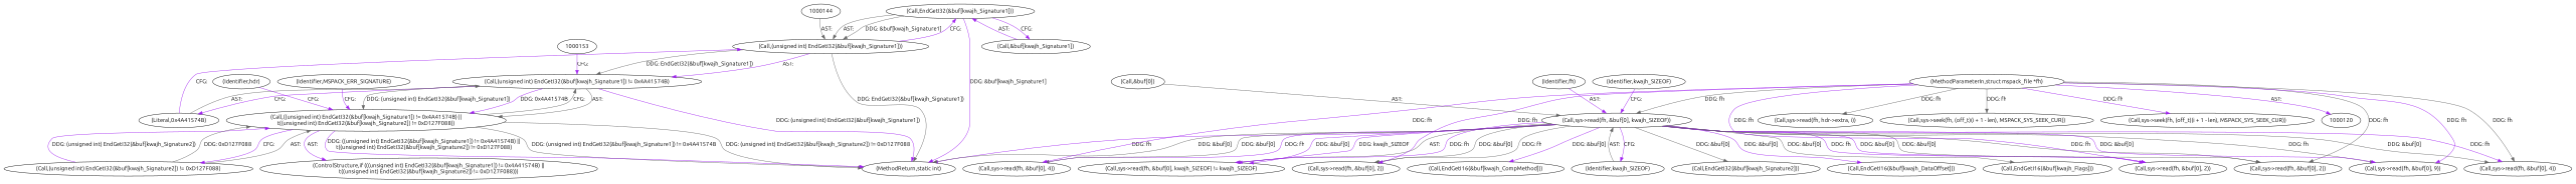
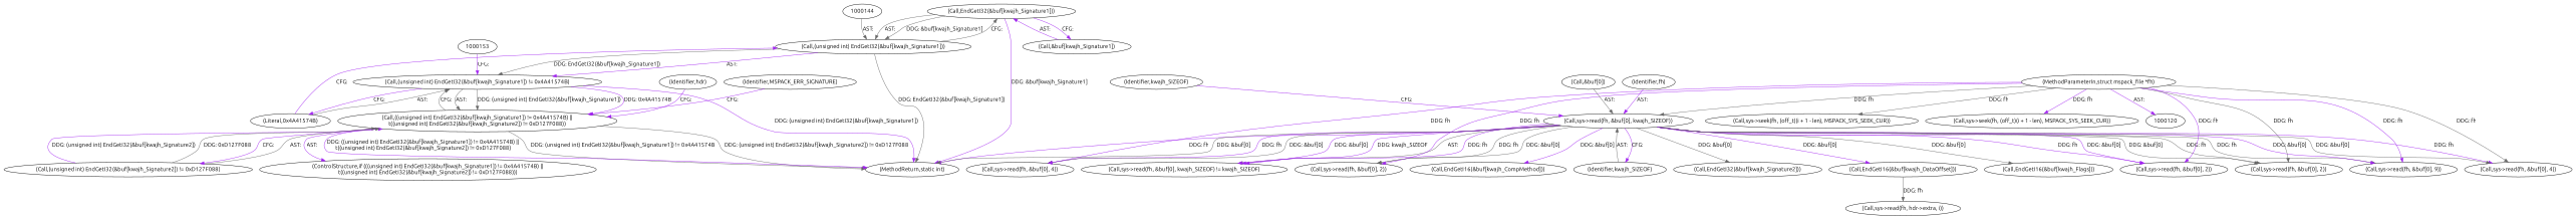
  digraph {
    fontname=Ubuntu
    node [fontname=Ubuntu]
    edge [color=purple fontname=Ubuntu]
    n1 [label="(Call,EndGetI32(&buf[kwajh_Signature1]))"]
    n2 [label="(Call,(unsigned int) EndGetI32(&buf[kwajh_Signature1]))"]
    n3 [label="(MethodReturn,static int)"]
    n4 [label="(Call,&buf[kwajh_Signature1])"]
    n5 [label="(Call,(unsigned int) EndGetI32(&buf[kwajh_Signature1]) != 0x4A41574B)"]
    n6 [label="(Call,sys->read(fh, &buf[0], kwajh_SIZEOF))"]
    n7 [label="(Call,sys->read(fh, &buf[0], kwajh_SIZEOF) != kwajh_SIZEOF)"]
    n8 [label="(Call,sys->read(fh, &buf[0], 2))"]
    n9 [label="(Call,sys->read(fh, &buf[0], 2))"]
    n10 [label="(Call,EndGetI16(&buf[kwajh_CompMethod]))"]
    n11 [label="(Call,sys->read(fh, &buf[0], 9))"]
    n12 [label="(Call,sys->read(fh, &buf[0], 4))"]
    n13 [label="(Identifier,kwajh_SIZEOF)"]
    n14 [label="(Call,sys->read(fh, &buf[0], 4))"]
    n15 [label="(Call,sys->read(fh, &buf[0], 2))"]
    n16 [label="(Call,EndGetI32(&buf[kwajh_Signature2]))"]
    n17 [label="(Call,EndGetI16(&buf[kwajh_DataOffset]))"]
    n18 [label="(Call,EndGetI16(&buf[kwajh_Flags]))"]
    n19 [label="(MethodParameterIn,struct mspack_file *fh)"]
    n20 [label="(Call,sys->read(fh, hdr->extra, i))"]
    n21 [label="(Call,sys->seek(fh, (off_t)(i + 1 - len), MSPACK_SYS_SEEK_CUR))"]
    n22 [label="(Call,sys->seek(fh, (off_t)(i + 1 - len), MSPACK_SYS_SEEK_CUR))"]
    1000120
    n24 [label="(Call,((unsigned int) EndGetI32(&buf[kwajh_Signature1]) != 0x4A41574B) ||\n\t((unsigned int) EndGetI32(&buf[kwajh_Signature2]) != 0xD127F088))"]
    n25 [label="(Literal,0x4A41574B)"]
    n26 [label="(Call,(unsigned int) EndGetI32(&buf[kwajh_Signature2]) != 0xD127F088)"]
    n27 [label="(ControlStructure,if (((unsigned int) EndGetI32(&buf[kwajh_Signature1]) != 0x4A41574B) ||\n\t((unsigned int) EndGetI32(&buf[kwajh_Signature2]) != 0xD127F088)))"]
    n28 [label="(Identifier,fh)"]
    n29 [label="(Identifier,hdr)"]
    n30 [label="(Identifier,kwajh_SIZEOF)"]
    n31 [label="(Call,&buf[0])"]
    n32 [label="(Identifier,MSPACK_ERR_SIGNATURE)"]
    1000144
    1000153
    n1 -> n2 [color=gray40 label="AST: "]
    n1 -> n2 [color=gray40 label="DDG: &buf[kwajh_Signature1]"]
    n1 -> n3 [label="DDG: &buf[kwajh_Signature1]"]
    n1 -> n4 [label="CFG: "]
-   n2 -> n1 [label="CFG: "]
+   n2 -> n1 [color=gray40 label="CFG: "]
    n2 -> n3 [color=gray40 label="DDG: EndGetI32(&buf[kwajh_Signature1])"]
    n2 -> n5 [label="AST: "]
    n2 -> n5 [color=gray40 label="DDG: EndGetI32(&buf[kwajh_Signature1])"]
    n4 -> n1 [label="AST: "]
    n5 -> n3 [label="DDG: (unsigned int) EndGetI32(&buf[kwajh_Signature1])"]
    n5 -> n24 [color=gray40 label="AST: "]
    n5 -> n24 [color=gray40 label="DDG: (unsigned int) EndGetI32(&buf[kwajh_Signature1])"]
    n5 -> n24 [label="DDG: 0x4A41574B"]
    n5 -> n25 [label="CFG: "]
    n6 -> n3 [label="DDG: fh"]
    n6 -> n3 [color=gray40 label="DDG: &buf[0]"]
    n6 -> n7 [color=gray40 label="AST: "]
    n6 -> n7 [label="DDG: fh"]
    n6 -> n7 [label="DDG: &buf[0]"]
    n6 -> n7 [label="DDG: kwajh_SIZEOF"]
    n6 -> n8 [label="DDG: fh"]
    n6 -> n8 [label="DDG: &buf[0]"]
    n6 -> n9 [color=gray40 label="DDG: fh"]
    n6 -> n9 [color=gray40 label="DDG: &buf[0]"]
    n6 -> n10 [label="DDG: &buf[0]"]
    n6 -> n11 [color=gray40 label="DDG: fh"]
    n6 -> n11 [label="DDG: &buf[0]"]
    n6 -> n12 [label="DDG: fh"]
    n6 -> n12 [color=gray40 label="DDG: &buf[0]"]
    n6 -> n13 [label="CFG: "]
    n6 -> n14 [label="DDG: fh"]
    n6 -> n14 [color=gray40 label="DDG: &buf[0]"]
    n6 -> n15 [color=gray40 label="DDG: fh"]
    n6 -> n15 [color=gray40 label="DDG: &buf[0]"]
    n6 -> n16 [color=gray40 label="DDG: &buf[0]"]
    n6 -> n17 [label="DDG: &buf[0]"]
    n6 -> n18 [color=gray40 label="DDG: &buf[0]"]
    n13 -> n6 [color=gray40 label="AST: "]
    n19 -> n6 [color=gray40 label="DDG: fh"]
    n19 -> n8 [label="DDG: fh"]
    n19 -> n9 [color=gray40 label="DDG: fh"]
    n19 -> n11 [label="DDG: fh"]
    n19 -> n12 [color=gray40 label="DDG: fh"]
    n19 -> n14 [label="DDG: fh"]
    n19 -> n15 [label="DDG: fh"]
-   n19 -> n20 [color=gray40 label="DDG: fh"]
+   n17 -> n20 [color=gray40 label="DDG: fh"]
    n19 -> n21 [color=gray40 label="DDG: fh"]
    n19 -> n22 [label="DDG: fh"]
    n19 -> 1000120 [label="AST: "]
    n24 -> n3 [color=gray40 label="DDG: (unsigned int) EndGetI32(&buf[kwajh_Signature1]) != 0x4A41574B"]
    n24 -> n3 [color=gray40 label="DDG: (unsigned int) EndGetI32(&buf[kwajh_Signature2]) != 0xD127F088"]
    n24 -> n3 [label="DDG: ((unsigned int) EndGetI32(&buf[kwajh_Signature1]) != 0x4A41574B) ||\n\t((unsigned int) EndGetI32(&buf[kwajh_Signature2]) != 0xD127F088)"]
    n24 -> n5 [color=gray40 label="CFG: "]
    n24 -> n26 [label="CFG: "]
    n24 -> n27 [label="AST: "]
    n25 -> n2 [label="CFG: "]
    n25 -> n5 [color=gray40 label="AST: "]
    n26 -> n24 [color=gray40 label="AST: "]
    n26 -> n24 [label="DDG: (unsigned int) EndGetI32(&buf[kwajh_Signature2])"]
    n26 -> n24 [color=gray40 label="DDG: 0xD127F088"]
    n28 -> n6 [label="AST: "]
    n29 -> n24 [label="CFG: "]
    n30 -> n6 [label="CFG: "]
    n31 -> n6 [color=gray40 label="AST: "]
    n32 -> n24 [label="CFG: "]
    1000144 -> n2 [color=gray40 label="AST: "]
    1000153 -> n5 [label="CFG: "]
  }
